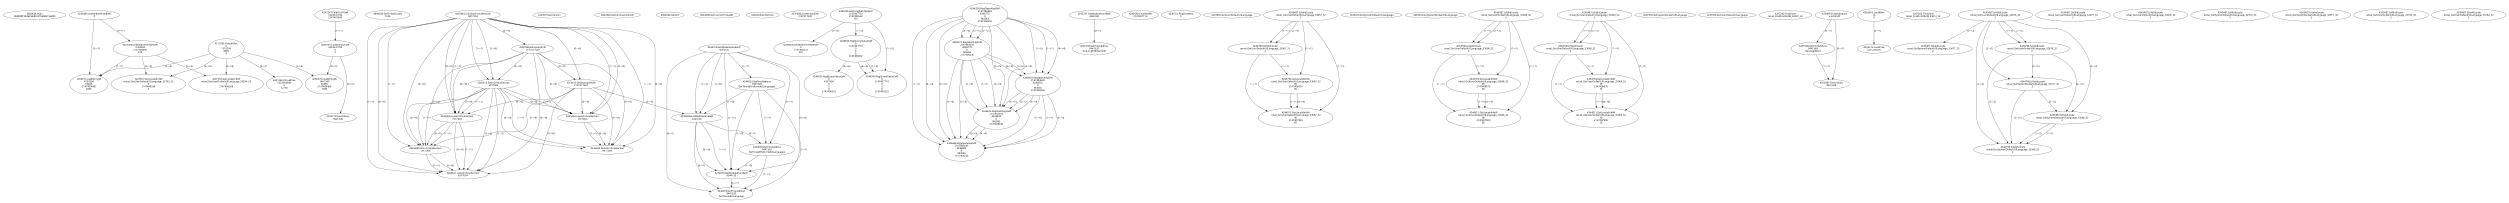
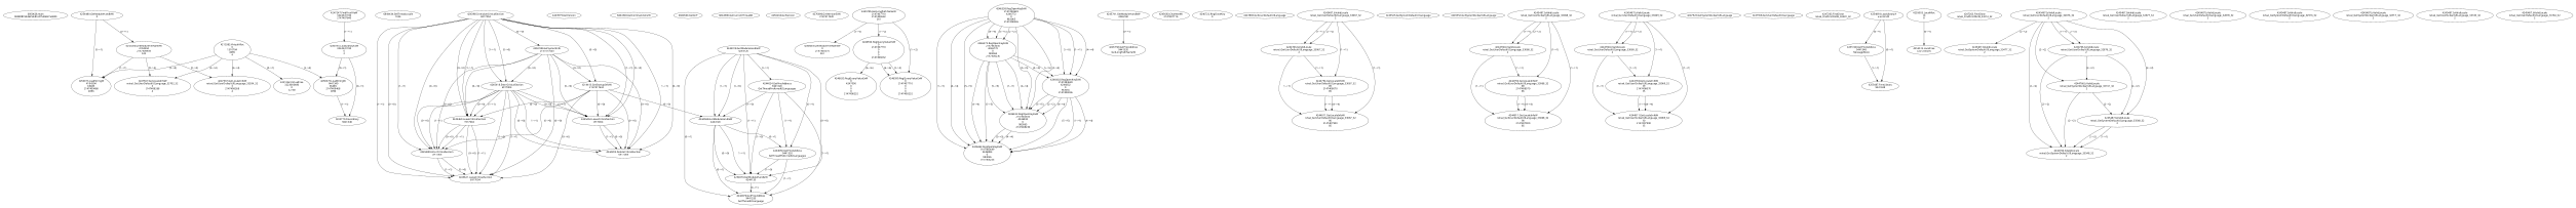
  digraph {
    fontname="Noto Sans"
    node [fontname="Noto Sans"]
    edge [fontname="Noto Sans"]
    n1 [label="6850628.main\n0008fdfc59d62544fccd754b827a3800"]
    n2 [label="4254480.GetModuleHandleW\n0"]
    n3 [label="4243306.GetModuleFileNameW\n4194304\n2147408904\n522"]
    n4 [label="4250073.LoadStringW\n4194304\n65485\n2147409468\n4096"]
    n5 [label="4247567.GetLocaleInfoW\nretval_GetUserDefaultUILanguage_33204_32\n3\n2147408268\n4"]
    n6 [label="4247567.GetLocaleInfoW\nretval_GetUserDefaultUILanguage_33702_32\n3\n2147408268\n4"]
    n7 [label="6844434.SetThreadLocale\n1024"]
    n8 [label="4243965.InitializeCriticalSection\n6917004"]
    n9 [label="4250188.GetSystemInfo\n2147417660"]
    n10 [label="4214413.GetStartupInfoW\n2147417624"]
    n11 [label="4245418.EnterCriticalSection\n6917004"]
    n12 [label="4245469.LeaveCriticalSection\n1917004"]
    n13 [label="4245454.LeaveCriticalSection\n6917004"]
    n14 [label="4244205.DeleteCriticalSection\n6917004"]
    n15 [label="4245580.EnterCriticalSection\n6917004"]
    n16 [label="4245621.LeaveCriticalSection\n6917004"]
    n17 [label="4244044.GetModuleHandleW\n4244120"]
    n18 [label="4243979.GetVersion\n"]
    n19 [label="4244018.GetModuleHandleW\n4244120"]
    n20 [label="4244024.GetProcAddress\n9441320\nGetThreadPreferredUILanguages"]
    n21 [label="4244050.GetProcAddress\n9441320\nSetThreadPreferredUILanguages"]
    n22 [label="4254070.GetModuleHandleW\n4244120"]
    n23 [label="4244076.GetProcAddress\n9441320\nGetThreadUILanguage"]
    n24 [label="6844540.GetCommandLineW\n"]
    n25 [label="6844560.GetACP\n"]
    n26 [label="6844580.GetCurrentThreadId\n"]
    n27 [label="4250204.GetVersion\n"]
    n28 [label="4276690.GetVersionExW\n2147417420"]
    n29 [label="4248064.GetModuleFileNameW\n0\n2147408370\n261"]
    n30 [label="4245785.GetLongPathNameW\n2147407710\n2147406542\n261"]
    n31 [label="4246556.RegQueryValueExW\n0\n2147407710\n0\n0\n0\n2147408232"]
    n32 [label="4246599.RegQueryValueExW\n0\n2147407710\n0\n0\n0\n2147408232"]
    n33 [label="4215383.VirtualAlloc\n0\n1310704\n4096\n4"]
    n34 [label="4250073.LoadStringW\n9441340\n65485\n2147409468\n4096"]
    n35 [label="4221262.VirtualFree\n3223060480\n0\n32768"]
    n36 [label="4232770.FreeLibrary\n9441340"]
    n37 [label="4246338.RegOpenKeyExW\n2147483649\n4246772\n0\n983065\n2147408236"]
    n38 [label="4246372.RegOpenKeyExW\n2147483650\n4246772\n0\n983065\n2147408236"]
    n39 [label="4246402.RegOpenKeyExW\n2147483649\n4246832\n0\n983065\n2147408236"]
    n40 [label="4246432.RegOpenKeyExW\n2147483650\n4246832\n0\n983065\n2147408236"]
    n41 [label="4246462.RegOpenKeyExW\n2147483649\n4246884\n0\n983065\n2147408236"]
    n42 [label="4245741.GetModuleHandleW\n4246160"]
    n43 [label="4245758.GetProcAddress\n9441320\nGetLongPathNameW"]
    n44 [label="4246635.RegQueryValueExW\n0\n4247000\n0\n0\n0\n2147408232"]
    n45 [label="4245683.CharNextW\n2147407716"]
    n46 [label="4246722.RegCloseKey\n0"]
    n47 [label="4247883.GetUserDefaultUILanguage\n"]
    n48 [label="4245487.IsValidLocale\nretval_GetUserDefaultUILanguage_33067_32\n2"]
    n49 [label="4244766.IsValidLocale\nretval_GetUserDefaultUILanguage_33067_32\n2"]
    n50 [label="4244794.GetLocaleInfoW\nretval_GetUserDefaultUILanguage_33067_32\n89\n2147408070\n85"]
    n51 [label="4244811.GetLocaleInfoW\nretval_GetUserDefaultUILanguage_33067_32\n90\n2147407900\n85"]
    n52 [label="4245525.GetSystemDefaultUILanguage\n"]
    n53 [label="4245552.GetSystemDefaultUILanguage\n"]
    n54 [label="4245487.IsValidLocale\nretval_GetUserDefaultUILanguage_33068_32\n2"]
    n55 [label="4244766.IsValidLocale\nretval_GetUserDefaultUILanguage_33068_32\n2"]
    n56 [label="4244794.GetLocaleInfoW\nretval_GetUserDefaultUILanguage_33068_32\n89\n2147408070\n85"]
    n57 [label="4244811.GetLocaleInfoW\nretval_GetUserDefaultUILanguage_33068_32\n90\n2147407900\n85"]
    n58 [label="4245487.IsValidLocale\nretval_GetUserDefaultUILanguage_33069_32\n2"]
    n59 [label="4244766.IsValidLocale\nretval_GetUserDefaultUILanguage_33069_32\n2"]
    n60 [label="4244794.GetLocaleInfoW\nretval_GetUserDefaultUILanguage_33069_32\n89\n2147408070\n85"]
    n61 [label="4244811.GetLocaleInfoW\nretval_GetUserDefaultUILanguage_33069_32\n90\n2147407900\n85"]
    n62 [label="4247923.GetSystemDefaultUILanguage\n"]
    n63 [label="4247558.GetUserDefaultUILanguage\n"]
    n64 [label="4247247.FindFirstFileW\n3224341740\n2147407640"]
    n65 [label="4248145.LoadLibraryExW\n3224341740\n0\n2"]
    n66 [label="4247263.FindClose\nretval_FindFirstFileW_33481_32"]
    n67 [label="4254893.LoadLibraryA\nuser32.dll"]
    n68 [label="4255148.GetProcAddress\n9441348\nMessageBoxA"]
    n69 [label="4255487.FreeLibrary\n9441348"]
    n70 [label="4255003.LocalAlloc\n64\n8"]
    n71 [label="4255513.LocalFree\n3221258256"]
    n72 [label="4247263.FindClose\nretval_FindFirstFileW_33214_32"]
    n73 [label="4245487.IsValidLocale\nretval_GetUserDefaultUILanguage_32876_32\n2"]
    n74 [label="4245487.IsValidLocale\nretval_GetSystemDefaultUILanguage_33477_32\n2"]
    n75 [label="4244766.IsValidLocale\nretval_GetUserDefaultUILanguage_32876_32\n2"]
    n76 [label="4244766.IsValidLocale\nretval_GetSystemDefaultUILanguage_33161_32\n2"]
    n77 [label="4245487.IsValidLocale\nretval_GetSystemDefaultUILanguage_33548_32\n2"]
    n78 [label="4244766.IsValidLocale\nretval_GetSystemDefaultUILanguage_33548_32\n2"]
    n79 [label="4245487.IsValidLocale\nretval_GetUserDefaultUILanguage_32877_32\n2"]
    n80 [label="4245487.IsValidLocale\nretval_GetUserDefaultUILanguage_32878_32\n2"]
    n81 [label="4245487.IsValidLocale\nretval_GetSystemDefaultUILanguage_32916_32\n2"]
    n82 [label="4245487.IsValidLocale\nretval_GetSystemDefaultUILanguage_32917_32\n2"]
    n83 [label="4245487.IsValidLocale\nretval_GetUserDefaultUILanguage_33183_32\n2"]
    n84 [label="4245487.IsValidLocale\nretval_GetUserDefaultUILanguage_33182_32\n2"]
    n2 -> n3 [label="(0-->1)"]
    n2 -> n4 [label="(0-->1)"]
    n3 -> n4 [label="(1-->1)"]
    n3 -> n5 [label="(0-->2)"]
    n3 -> n6 [label="(0-->2)"]
    n8 -> n9 [label="(0-->0)"]
    n8 -> n10 [label="(0-->0)"]
    n8 -> n11 [label="(1-->1)"]
    n8 -> n11 [label="(0-->0)"]
    n8 -> n12 [label="(1-->1)"]
    n8 -> n12 [label="(0-->0)"]
    n8 -> n13 [label="(1-->1)"]
    n8 -> n13 [label="(0-->0)"]
    n8 -> n14 [label="(1-->1)"]
    n8 -> n14 [label="(0-->0)"]
    n8 -> n15 [label="(1-->1)"]
    n8 -> n15 [label="(0-->0)"]
    n8 -> n16 [label="(1-->1)"]
    n8 -> n16 [label="(0-->0)"]
    n9 -> n10 [label="(0-->0)"]
    n9 -> n11 [label="(0-->0)"]
    n9 -> n12 [label="(0-->0)"]
    n9 -> n13 [label="(0-->0)"]
    n9 -> n14 [label="(0-->0)"]
    n9 -> n15 [label="(0-->0)"]
    n9 -> n16 [label="(0-->0)"]
    n10 -> n12 [label="(0-->0)"]
    n10 -> n13 [label="(0-->0)"]
    n10 -> n14 [label="(0-->0)"]
    n10 -> n15 [label="(0-->0)"]
    n10 -> n16 [label="(0-->0)"]
    n10 -> n17 [label="(0-->0)"]
    n11 -> n12 [label="(1-->1)"]
    n11 -> n12 [label="(0-->0)"]
    n11 -> n13 [label="(1-->1)"]
    n11 -> n13 [label="(0-->0)"]
    n11 -> n14 [label="(1-->1)"]
    n11 -> n14 [label="(0-->0)"]
    n11 -> n15 [label="(1-->1)"]
    n11 -> n15 [label="(0-->0)"]
    n11 -> n16 [label="(1-->1)"]
    n11 -> n16 [label="(0-->0)"]
    n12 -> n15 [label="(1-->1)"]
    n12 -> n15 [label="(0-->0)"]
    n12 -> n16 [label="(1-->1)"]
    n12 -> n16 [label="(0-->0)"]
    n13 -> n14 [label="(1-->1)"]
    n13 -> n14 [label="(0-->0)"]
    n15 -> n16 [label="(1-->1)"]
    n15 -> n16 [label="(0-->0)"]
    n17 -> n21 [label="(0-->1)"]
    n17 -> n22 [label="(1-->1)"]
    n17 -> n22 [label="(0-->0)"]
    n17 -> n23 [label="(0-->1)"]
    n19 -> n17 [label="(1-->1)"]
    n19 -> n17 [label="(0-->0)"]
    n19 -> n20 [label="(0-->1)"]
    n19 -> n21 [label="(0-->1)"]
    n19 -> n22 [label="(1-->1)"]
    n19 -> n22 [label="(0-->0)"]
    n19 -> n23 [label="(0-->1)"]
    n20 -> n17 [label="(1-->0)"]
    n20 -> n21 [label="(1-->1)"]
    n20 -> n22 [label="(1-->0)"]
    n20 -> n23 [label="(1-->1)"]
    n21 -> n22 [label="(1-->0)"]
    n21 -> n23 [label="(1-->1)"]
    n22 -> n23 [label="(0-->1)"]
    n30 -> n29 [label="(3-->3)"]
    n30 -> n31 [label="(1-->2)"]
    n30 -> n32 [label="(1-->2)"]
    n31 -> n32 [label="(2-->2)"]
    n31 -> n32 [label="(6-->6)"]
    n31 -> n44 [label="(6-->6)"]
    n33 -> n4 [label="(3-->4)"]
    n33 -> n5 [label="(4-->4)"]
    n33 -> n6 [label="(4-->4)"]
    n33 -> n34 [label="(3-->4)"]
    n33 -> n35 [label="(0-->1)"]
+   n34 -> n36 [label="(1-->1)"]
    n37 -> n38 [label="(2-->2)"]
    n37 -> n38 [label="(4-->4)"]
    n37 -> n38 [label="(5-->5)"]
    n37 -> n39 [label="(1-->1)"]
    n37 -> n39 [label="(4-->4)"]
    n37 -> n39 [label="(5-->5)"]
    n37 -> n40 [label="(4-->4)"]
    n37 -> n40 [label="(5-->5)"]
    n37 -> n41 [label="(1-->1)"]
    n37 -> n41 [label="(4-->4)"]
    n37 -> n41 [label="(5-->5)"]
    n38 -> n39 [label="(4-->4)"]
    n38 -> n39 [label="(5-->5)"]
    n38 -> n40 [label="(1-->1)"]
    n38 -> n40 [label="(4-->4)"]
    n38 -> n40 [label="(5-->5)"]
    n38 -> n41 [label="(4-->4)"]
    n38 -> n41 [label="(5-->5)"]
    n39 -> n40 [label="(2-->2)"]
    n39 -> n40 [label="(4-->4)"]
    n39 -> n40 [label="(5-->5)"]
    n39 -> n41 [label="(1-->1)"]
    n39 -> n41 [label="(4-->4)"]
    n39 -> n41 [label="(5-->5)"]
    n40 -> n41 [label="(4-->4)"]
    n40 -> n41 [label="(5-->5)"]
    n42 -> n43 [label="(0-->1)"]
    n48 -> n49 [label="(1-->1)"]
    n48 -> n49 [label="(2-->2)"]
    n48 -> n50 [label="(1-->1)"]
    n48 -> n51 [label="(1-->1)"]
    n49 -> n50 [label="(1-->1)"]
    n49 -> n51 [label="(1-->1)"]
    n50 -> n51 [label="(1-->1)"]
    n50 -> n51 [label="(4-->4)"]
    n54 -> n55 [label="(1-->1)"]
    n54 -> n55 [label="(2-->2)"]
    n54 -> n56 [label="(1-->1)"]
    n54 -> n57 [label="(1-->1)"]
    n55 -> n56 [label="(1-->1)"]
    n55 -> n57 [label="(1-->1)"]
    n56 -> n57 [label="(1-->1)"]
    n56 -> n57 [label="(4-->4)"]
    n58 -> n59 [label="(1-->1)"]
    n58 -> n59 [label="(2-->2)"]
    n58 -> n60 [label="(1-->1)"]
    n58 -> n61 [label="(1-->1)"]
    n59 -> n60 [label="(1-->1)"]
    n59 -> n61 [label="(1-->1)"]
    n60 -> n61 [label="(1-->1)"]
    n60 -> n61 [label="(4-->4)"]
    n64 -> n65 [label="(1-->1)"]
    n65 -> n34 [label="(0-->1)"]
    n65 -> n36 [label="(0-->1)"]
    n67 -> n68 [label="(0-->1)"]
    n67 -> n69 [label="(0-->1)"]
    n68 -> n69 [label="(1-->1)"]
    n70 -> n71 [label="(0-->1)"]
    n73 -> n74 [label="(2-->2)"]
    n73 -> n75 [label="(1-->1)"]
    n73 -> n75 [label="(2-->2)"]
    n73 -> n76 [label="(2-->2)"]
    n73 -> n77 [label="(2-->2)"]
    n73 -> n78 [label="(2-->2)"]
    n75 -> n76 [label="(2-->2)"]
    n75 -> n77 [label="(2-->2)"]
    n75 -> n78 [label="(2-->2)"]
    n76 -> n77 [label="(2-->2)"]
    n76 -> n78 [label="(2-->2)"]
    n77 -> n78 [label="(1-->1)"]
    n77 -> n78 [label="(2-->2)"]
  }
